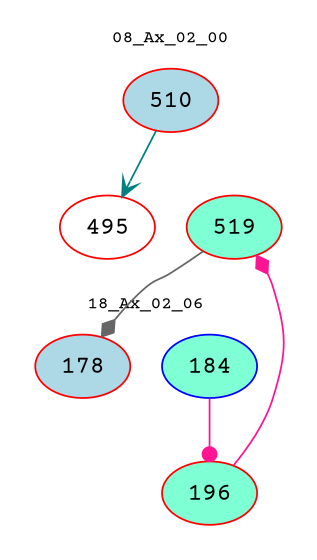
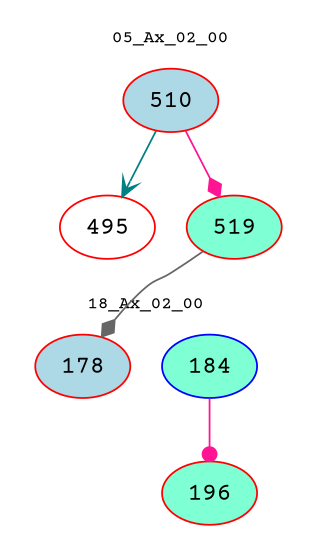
  digraph {
    fontname="Courier Prime"
    node [color=red fillcolor=aquamarine fontname="Courier Prime" style=filled]
    edge [arrowhead=diamond color=deeppink fontname="Courier Prime"]
    n1 [fillcolor=lightblue label=510]
    n2 [fillcolor=white label=495]
    n3 [label=519]
    n4 [color=blue label=184]
    n5 [fillcolor=lightblue label=178]
    n6 [label=196]
    subgraph cluster_1 {
      color=white
      fontsize=10
-     label="08_Ax_02_00"
+     label="05_Ax_02_00"
      n1
      n2
      n3
    }
    subgraph cluster_2 {
      color=white
      fontsize=10
-     label="18_Ax_02_06"
+     label="18_Ax_02_00"
      n4
      n5
      n6
    }
    n1 -> n2 [arrowhead=vee color=teal]
-   n6 -> n3
+   n1 -> n3
    n3 -> n5 [color=gray40]
    n4 -> n6 [arrowhead=dot]
  }
